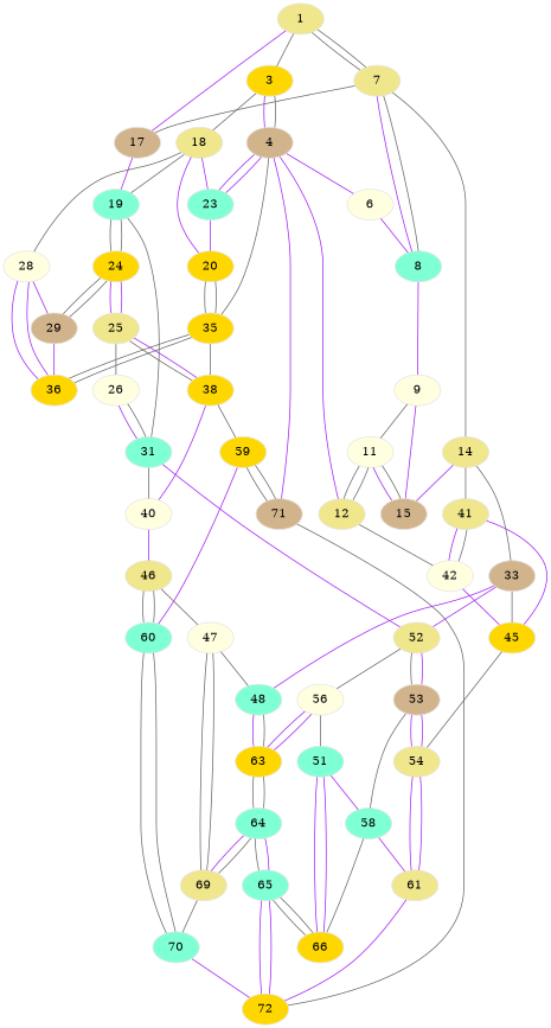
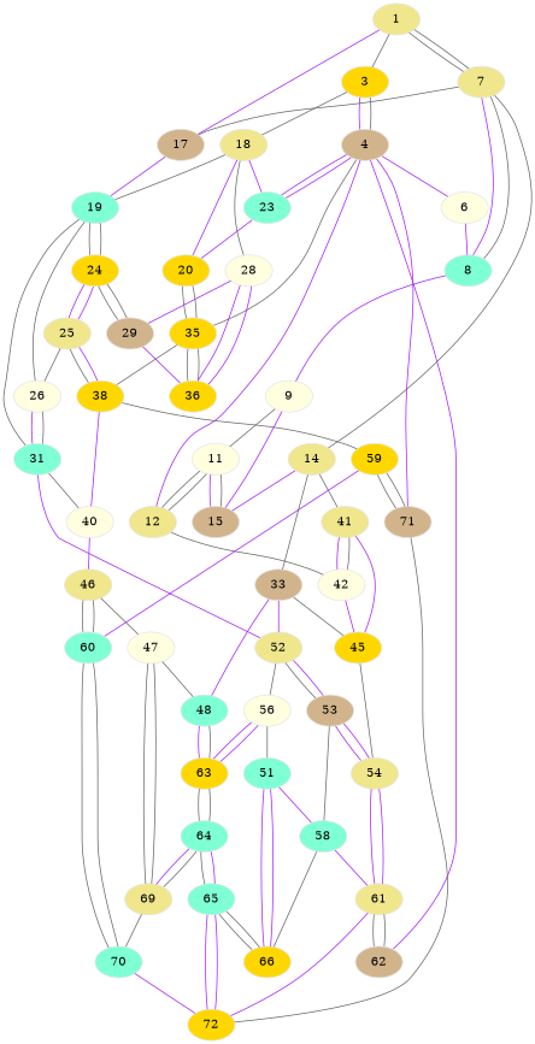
  graph {
    node [color=gray90 fillcolor=khaki style=filled]
    edge [color=gray40]
    1 [super="+2"]
    3 [fillcolor=gold]
    7 [super="+13"]
    17 [fillcolor=tan]
    4 [fillcolor=tan super="+5+51"]
    18 [super="+22"]
    8 [fillcolor=aquamarine]
    14 [super="+34"]
    19 [fillcolor=aquamarine super="+20"]
    6 [fillcolor=lightyellow]
    12
    23 [fillcolor=aquamarine]
    35 [fillcolor=gold super="+37"]
+   62 [fillcolor=tan]
    71 [fillcolor=tan]
    28 [fillcolor=lightyellow]
    n17 [fillcolor=gold label=20]
    42 [fillcolor=lightyellow]
    38 [fillcolor=gold super="+39"]
    36 [fillcolor=gold]
    72 [fillcolor=gold super="+74"]
    9 [fillcolor=lightyellow super="+10"]
    15 [fillcolor=tan super="+16"]
    33 [fillcolor=tan super="+43"]
    41
    11 [fillcolor=lightyellow]
    45 [fillcolor=gold super="+50"]
    48 [fillcolor=aquamarine]
    52 [super="+55"]
    24 [fillcolor=gold]
    26 [fillcolor=lightyellow]
    31 [fillcolor=aquamarine super="+32"]
    29 [fillcolor=tan]
    25
    40 [fillcolor=lightyellow]
    59 [fillcolor=gold]
    46
    54
    63 [fillcolor=gold]
    53 [fillcolor=tan]
    56 [fillcolor=lightyellow]
    60 [fillcolor=aquamarine]
    47 [fillcolor=lightyellow]
    61 [super="+68"]
    69
    70 [fillcolor=aquamarine]
    64 [fillcolor=aquamarine]
    58 [fillcolor=aquamarine super="+67"]
    n49 [fillcolor=aquamarine label=51]
    66 [fillcolor=gold]
    65 [fillcolor=aquamarine]
    1 -- 3
    1 -- 7
    1 -- 7
    1 -- 17 [color=purple]
    3 -- 4 [color=purple]
    3 -- 4
    3 -- 18
    7 -- 17
    7 -- 8 [color=purple]
    7 -- 8
    7 -- 14
    17 -- 19 [color=purple]
    4 -- 6 [color=purple]
    4 -- 12 [color=purple]
    4 -- 23 [color=purple]
    4 -- 23 [color=purple]
    4 -- 35
+   4 -- 62 [color=purple weight=2]
    4 -- 71 [color=purple]
    18 -- 19
    18 -- 23 [color=purple]
    18 -- 28
    18 -- n17 [color=purple]
    8 -- 9 [color=purple]
    14 -- 15 [color=purple]
    14 -- 33
    14 -- 41
    19 -- 24
    19 -- 24
+   19 -- 26
    19 -- 31
    6 -- 8 [color=purple]
    12 -- 42
    23 -- n17 [color=purple]
    35 -- 38
    35 -- 36
    35 -- 36
    71 -- 72
    28 -- 36 [color=purple]
    28 -- 36 [color=purple]
    28 -- 29 [color=purple]
    n17 -- 35
    n17 -- 35
    42 -- 45 [color=purple]
    38 -- 40 [color=purple]
    38 -- 59
    9 -- 15 [color=purple weight=2]
    9 -- 11
    33 -- 45
    33 -- 48 [color=purple]
    33 -- 52 [color=purple weight=2]
    41 -- 42 [color=purple]
    41 -- 42
    41 -- 45 [color=purple]
    11 -- 12
    11 -- 12
    11 -- 15 [color=purple]
    11 -- 15
    45 -- 54
    48 -- 63 [color=purple]
    48 -- 63
    52 -- 53
    52 -- 53 [color=purple]
    52 -- 56
    24 -- 29
    24 -- 29
    24 -- 25 [color=purple]
    24 -- 25 [color=purple]
    26 -- 31 [color=purple]
    26 -- 31
    31 -- 52 [color=purple]
    31 -- 40
    29 -- 36 [color=purple]
    25 -- 38
    25 -- 38 [color=purple]
    25 -- 26
    40 -- 46 [color=purple]
    59 -- 71
    59 -- 71
    59 -- 60 [color=purple]
    46 -- 60
    46 -- 60
    46 -- 47
    54 -- 61 [color=purple]
    54 -- 61 [color=purple]
    63 -- 64
    63 -- 64
    53 -- 54 [color=purple]
    53 -- 54 [color=purple]
    53 -- 58
    56 -- 63 [color=purple]
    56 -- 63 [color=purple]
    56 -- n49
    60 -- 70
    60 -- 70
    47 -- 48
    47 -- 69
    47 -- 69
+   61 -- 62 [weight=2]
+   61 -- 62
    61 -- 72 [color=purple]
    69 -- 70
    70 -- 72 [color=purple]
    64 -- 69 [color=purple]
    64 -- 69
    64 -- 65
    64 -- 65 [color=purple]
    58 -- 61 [color=purple]
    58 -- 66
    n49 -- 58 [color=purple]
    n49 -- 66 [color=purple]
    n49 -- 66 [color=purple]
    65 -- 72 [color=purple]
    65 -- 72 [color=purple]
    65 -- 66
    65 -- 66
  }
